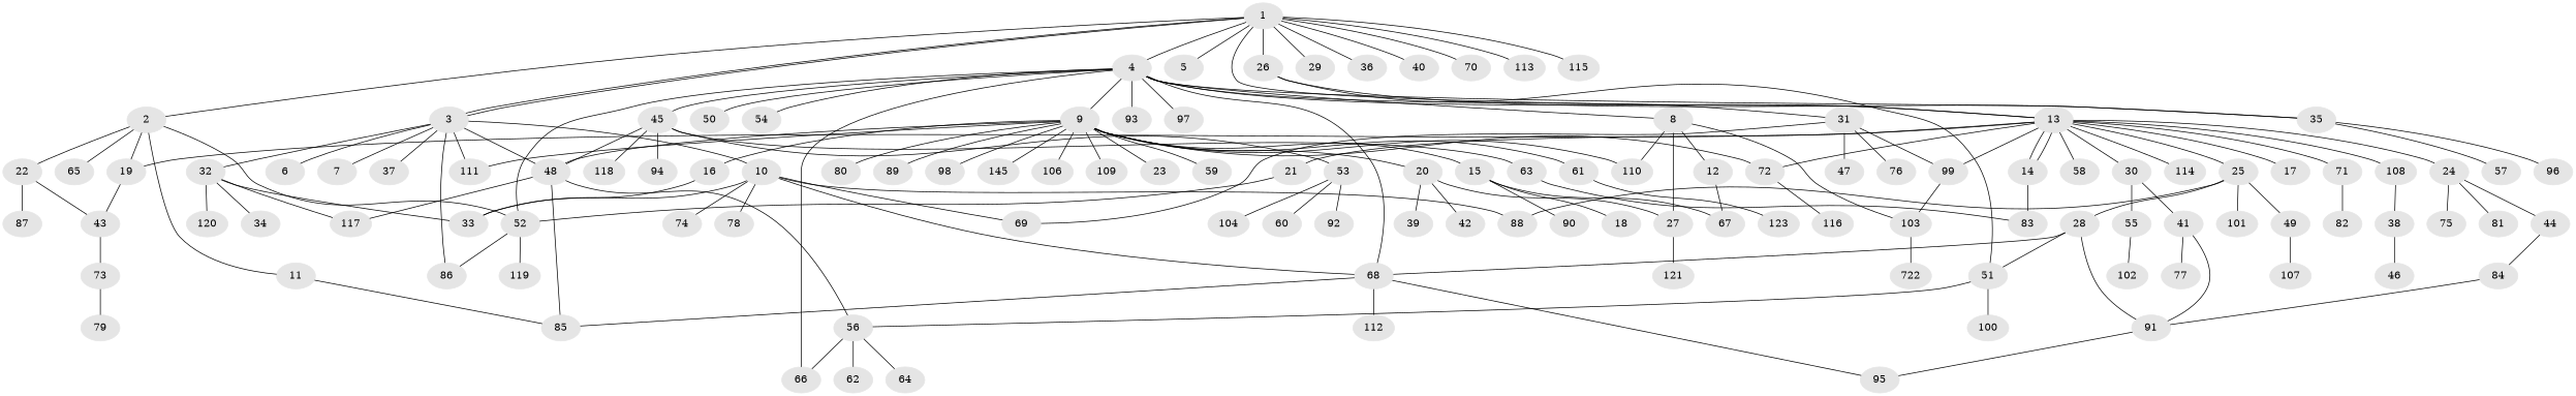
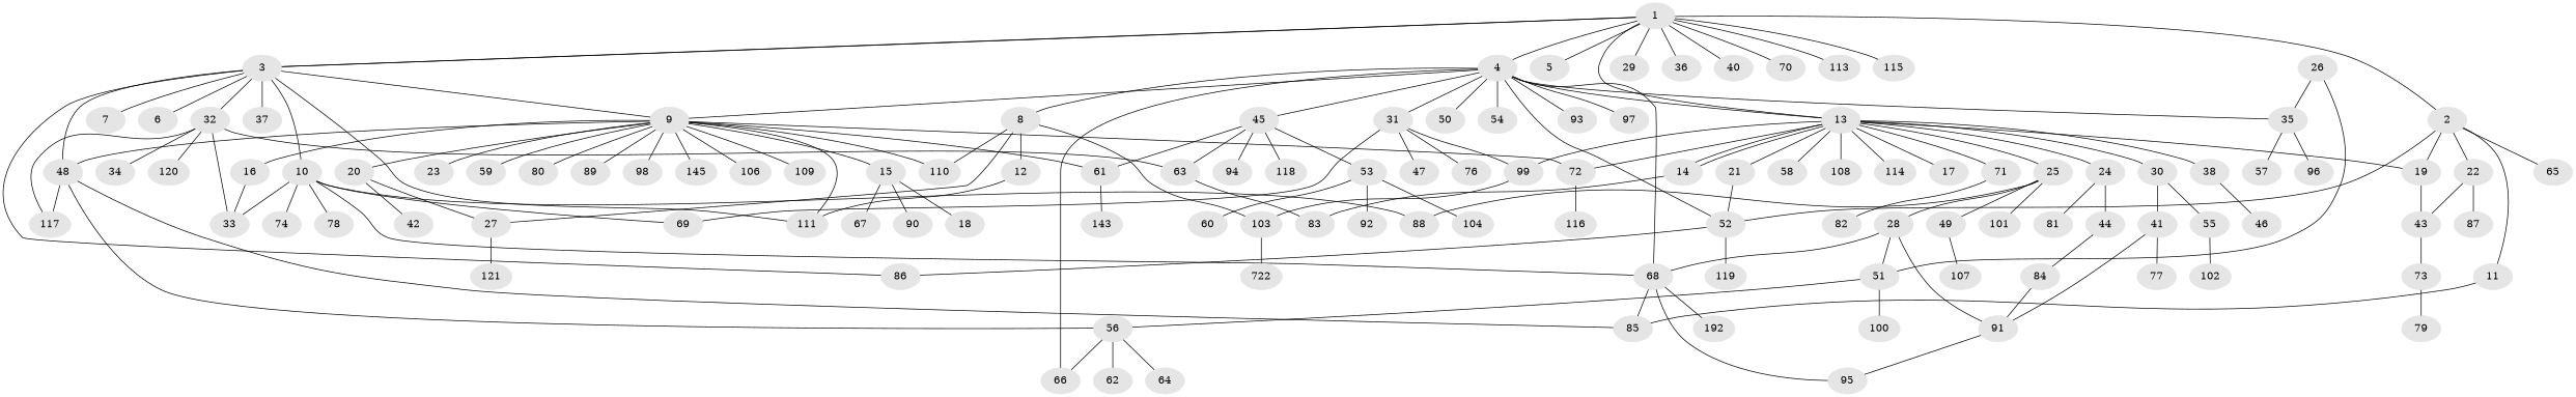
  graph {
    node [color=gray90 style=filled]
    1
    2
    3
    4
    5
    13
    26
    29
    36
    40
    70
    113
    115
    11
    19
    22
    52
    65
    6
    7
    9
    10
    32
    37
    48
    86
    111
    8
    31
    35
    45
    50
    54
    66
    68
    93
    97
    72
    14
    17
    21
    24
    25
    30
    38
    58
    71
    99
    108
    114
    51
    85
    43
    87
    119
    110
    15
    16
    20
    23
    59
    61
    80
    89
    98
    n66 [label=145]
    106
    109
    33
    69
    74
    78
    88
    34
    63
    117
    120
    56
    12
    27
    103
    47
    76
    57
    96
    53
    94
    118
    95
-   112
+   112 [label=192]
    121
    n92 [label=722]
    18
    67
    90
-   39
    42
-   123
+   123 [label=143]
    116
    83
    44
-   75
    81
    28
    49
    101
    41
    55
    46
    82
    73
    84
    91
    107
    100
    77
    102
    79
    60
    92
    104
    62
    64
    1 -- 2
    1 -- 3
    1 -- 3
    1 -- 4
    1 -- 5
    1 -- 13
-   1 -- 26
    1 -- 29
    1 -- 36
    1 -- 40
    1 -- 70
    1 -- 113
    1 -- 115
    2 -- 11
    2 -- 19
    2 -- 22
    2 -- 52
    2 -- 65
    3 -- 6
    3 -- 7
+   3 -- 9
    3 -- 10
    3 -- 32
    3 -- 37
    3 -- 48
    3 -- 86
    3 -- 111
    4 -- 13
    4 -- 52
    4 -- 9
    4 -- 8
    4 -- 31
    4 -- 35
    4 -- 45
    4 -- 50
    4 -- 54
    4 -- 66
    4 -- 68
    4 -- 93
    4 -- 97
    13 -- 19
    13 -- 72
    13 -- 14
    13 -- 14
    13 -- 17
    13 -- 21
    13 -- 24
    13 -- 25
    13 -- 30
-   108 -- 38
+   13 -- 38
    13 -- 58
    13 -- 71
    13 -- 99
    13 -- 108
    13 -- 114
    26 -- 35
    26 -- 51
    11 -- 85
    19 -- 43
    22 -- 43
    22 -- 87
    52 -- 86
    52 -- 119
    9 -- 48
    9 -- 111
    9 -- 72
    9 -- 110
    9 -- 15
    9 -- 16
    9 -- 20
    9 -- 23
    9 -- 59
    9 -- 61
    9 -- 80
    9 -- 89
    9 -- 98
    9 -- n66
    9 -- 106
    9 -- 109
    10 -- 68
    10 -- 33
    10 -- 69
    10 -- 74
    10 -- 78
    10 -- 88
    32 -- 33
    32 -- 34
+   32 -- 63
    32 -- 117
    32 -- 120
    48 -- 85
    48 -- 117
    48 -- 56
    8 -- 110
    8 -- 12
    8 -- 27
    8 -- 103
    31 -- 99
    31 -- 69
    31 -- 47
    31 -- 76
    35 -- 57
    35 -- 96
-   45 -- 48
+   45 -- 61
    45 -- 63
    45 -- 53
    45 -- 94
    45 -- 118
    68 -- 85
    68 -- 95
    68 -- 112
    72 -- 116
    14 -- 83
    21 -- 52
    24 -- 44
-   24 -- 75
    24 -- 81
    25 -- 88
    25 -- 28
    25 -- 49
    25 -- 101
    30 -- 41
    30 -- 55
    38 -- 46
    71 -- 82
    99 -- 103
    51 -- 56
    51 -- 100
    43 -- 73
    15 -- 18
    15 -- 67
    15 -- 90
    16 -- 33
    20 -- 27
-   20 -- 39
    20 -- 42
    61 -- 123
    63 -- 83
    56 -- 66
    56 -- 62
    56 -- 64
-   12 -- 67
+   12 -- 111
    27 -- 121
    103 -- n92
    53 -- 60
    53 -- 92
    53 -- 104
    44 -- 84
    28 -- 68
    28 -- 51
    28 -- 91
    49 -- 107
    41 -- 91
    41 -- 77
    55 -- 102
    73 -- 79
    84 -- 91
    91 -- 95
  }
